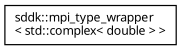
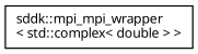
  digraph {
    rankdir=LR
    fontname="Noto Sans"
-   n1 [color=black fillcolor=white fontname="Noto Sans" fontsize=10 height=0.2 label="sddk::mpi_type_wrapper\l\< std::complex\< double \> \>" shape=record style=filled width=0.4]
+   n1 [color=black fillcolor=white fontname="Noto Sans" fontsize=10 height=0.2 label="sddk::mpi_mpi_wrapper\l\< std::complex\< double \> \>" shape=record style=filled width=0.4]
  }
